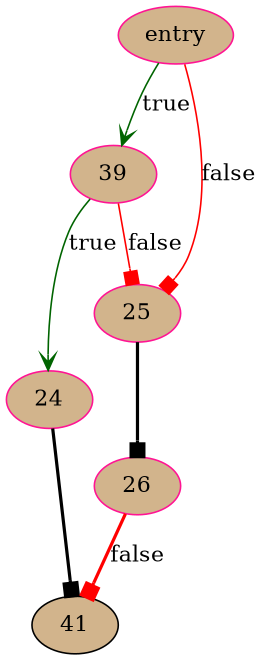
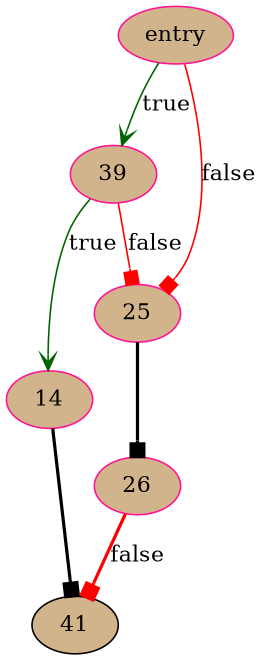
  digraph {
    node [color=deeppink fillcolor=tan style=filled]
    edge [arrowhead=box color=red style=solid]
    n1 [label=entry]
    n2 [label=39]
    25
-   24
+   24 [label=14]
    26
    41 [color=black]
    n1 -> n2 [arrowhead=vee color=darkgreen label=true]
    n1 -> 25 [label=false]
    n2 -> 25 [label=false]
    n2 -> 24 [arrowhead=vee color=darkgreen label=true]
    25 -> 26 [style=bold color=""]
    24 -> 41 [style=bold color=""]
    26 -> 41 [label=false style=bold]
  }
